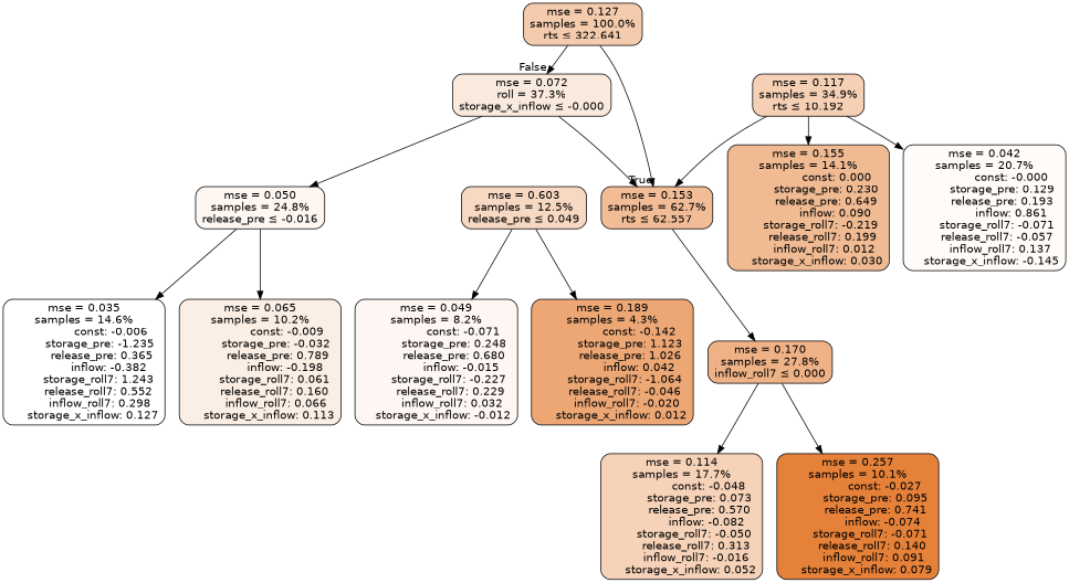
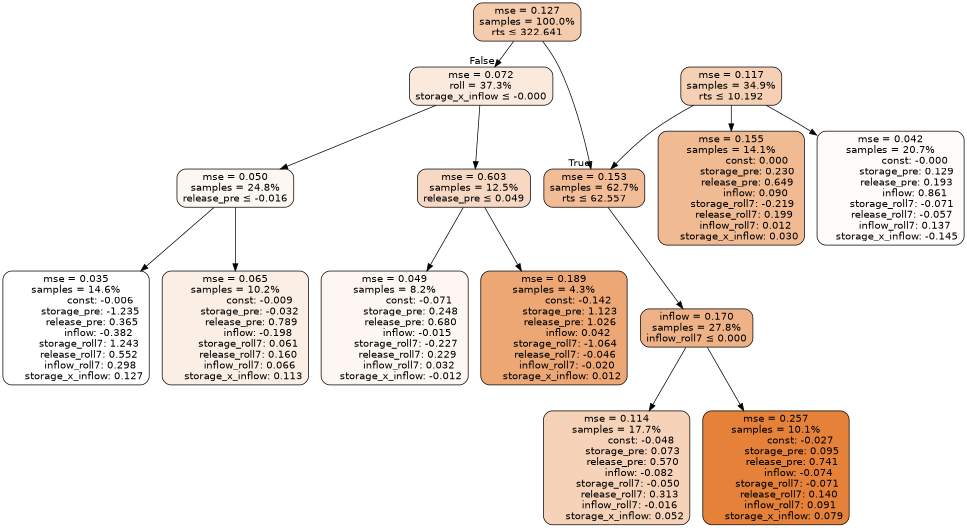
  digraph {
    node [color=black fontname=helvetica shape=rectangle style="filled, rounded"]
    edge [fontname=helvetica]
    n1 [fillcolor="#f4cbad" label="mse = 0.127\nsamples = 100.0%\nrts &le; 322.641"]
    n2 [fillcolor="#f1bc96" label="mse = 0.153\nsamples = 62.7%\nrts &le; 62.557"]
    n3 [fillcolor="#faeade" label="mse = 0.072\nroll = 37.3%\nstorage_x_inflow &le; -0.000"]
-   n4 [fillcolor="#efb287" label="mse = 0.170\nsamples = 27.8%\ninflow_roll7 &le; 0.000"]
+   n4 [fillcolor="#efb287" label="inflow = 0.170\nsamples = 27.8%\ninflow_roll7 &le; 0.000"]
    n5 [fillcolor="#fdf6f1" label="mse = 0.050\nsamples = 24.8%\nrelease_pre &le; -0.016"]
    n6 [fillcolor="#f7d8c2" label="mse = 0.603\nsamples = 12.5%\nrelease_pre &le; 0.049"]
    n7 [fillcolor="#f5d0b5" label="mse = 0.117\nsamples = 34.9%\nrts &le; 10.192"]
    n8 [fillcolor="#fefbf9" label="mse = 0.042\nsamples = 20.7%\n               const: -0.000\n          storage_pre: 0.129\n          release_pre: 0.193\n               inflow: 0.861\n       storage_roll7: -0.071\n       release_roll7: -0.057\n         inflow_roll7: 0.137\n    storage_x_inflow: -0.145"]
    n9 [fillcolor="#f0ba93" label="mse = 0.155\nsamples = 14.1%\n                const: 0.000\n          storage_pre: 0.230\n          release_pre: 0.649\n               inflow: 0.090\n       storage_roll7: -0.219\n        release_roll7: 0.199\n         inflow_roll7: 0.012\n     storage_x_inflow: 0.030"]
    n10 [fillcolor="#f5d2b8" label="mse = 0.114\nsamples = 17.7%\n               const: -0.048\n          storage_pre: 0.073\n          release_pre: 0.570\n              inflow: -0.082\n       storage_roll7: -0.050\n        release_roll7: 0.313\n        inflow_roll7: -0.016\n     storage_x_inflow: 0.052"]
    n11 [fillcolor="#e58139" label="mse = 0.257\nsamples = 10.1%\n               const: -0.027\n          storage_pre: 0.095\n          release_pre: 0.741\n              inflow: -0.074\n       storage_roll7: -0.071\n        release_roll7: 0.140\n         inflow_roll7: 0.091\n     storage_x_inflow: 0.079"]
    n12 [fillcolor="#ffffff" label="mse = 0.035\nsamples = 14.6%\n               const: -0.006\n         storage_pre: -1.235\n          release_pre: 0.365\n              inflow: -0.382\n        storage_roll7: 1.243\n        release_roll7: 0.552\n         inflow_roll7: 0.298\n     storage_x_inflow: 0.127"]
    n13 [fillcolor="#fbeee4" label="mse = 0.065\nsamples = 10.2%\n               const: -0.009\n         storage_pre: -0.032\n          release_pre: 0.789\n              inflow: -0.198\n        storage_roll7: 0.061\n        release_roll7: 0.160\n         inflow_roll7: 0.066\n     storage_x_inflow: 0.113"]
    n14 [fillcolor="#fdf6f2" label="mse = 0.049\nsamples = 8.2%\n               const: -0.071\n          storage_pre: 0.248\n          release_pre: 0.680\n              inflow: -0.015\n       storage_roll7: -0.227\n        release_roll7: 0.229\n         inflow_roll7: 0.032\n    storage_x_inflow: -0.012"]
    n15 [fillcolor="#eca775" label="mse = 0.189\nsamples = 4.3%\n               const: -0.142\n          storage_pre: 1.123\n          release_pre: 1.026\n               inflow: 0.042\n       storage_roll7: -1.064\n       release_roll7: -0.046\n        inflow_roll7: -0.020\n     storage_x_inflow: 0.012"]
    n1 -> n2 [headlabel=True labelangle=45 labeldistance=2.5]
    n1 -> n3 [headlabel=False labelangle=-45 labeldistance=2.5]
    n2 -> n4
    n3 -> n5
-   n3 -> n2
+   n3 -> n6
    n4 -> n10
    n4 -> n11
    n5 -> n12
    n5 -> n13
    n6 -> n14
    n6 -> n15
    n7 -> n2
    n7 -> n8
    n7 -> n9
  }
